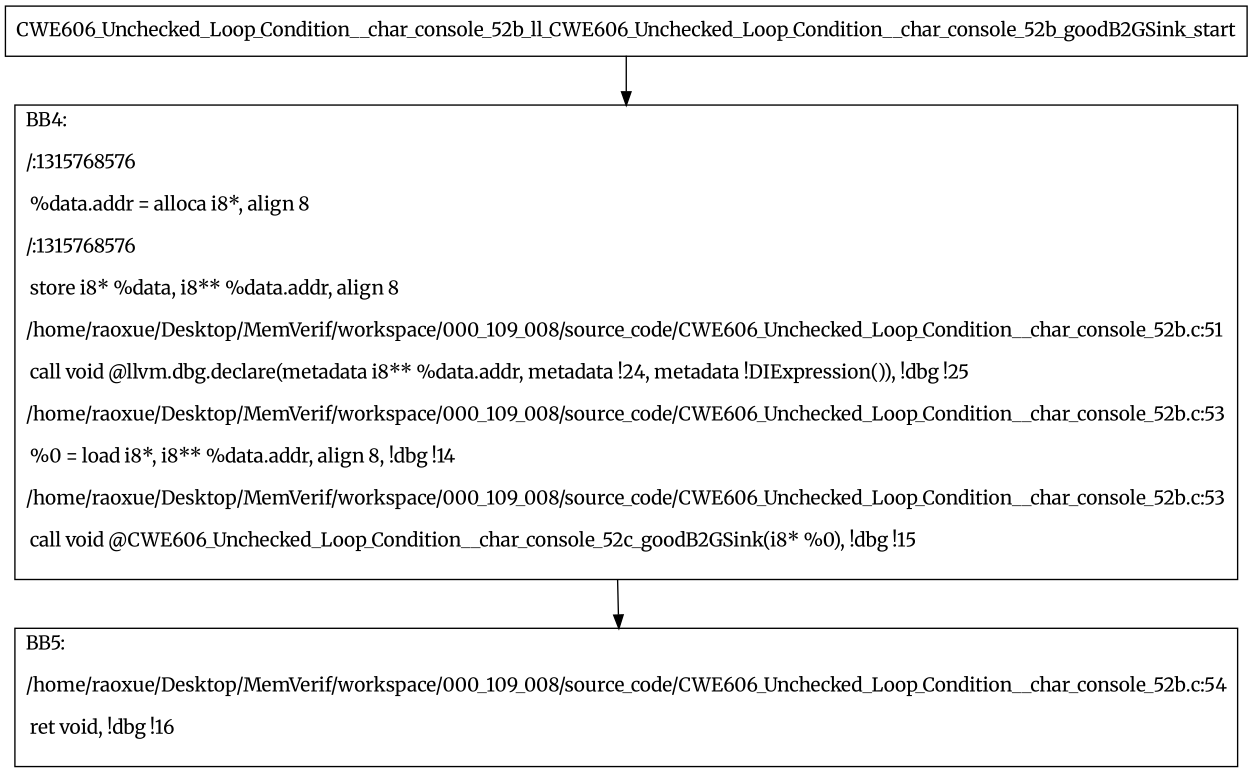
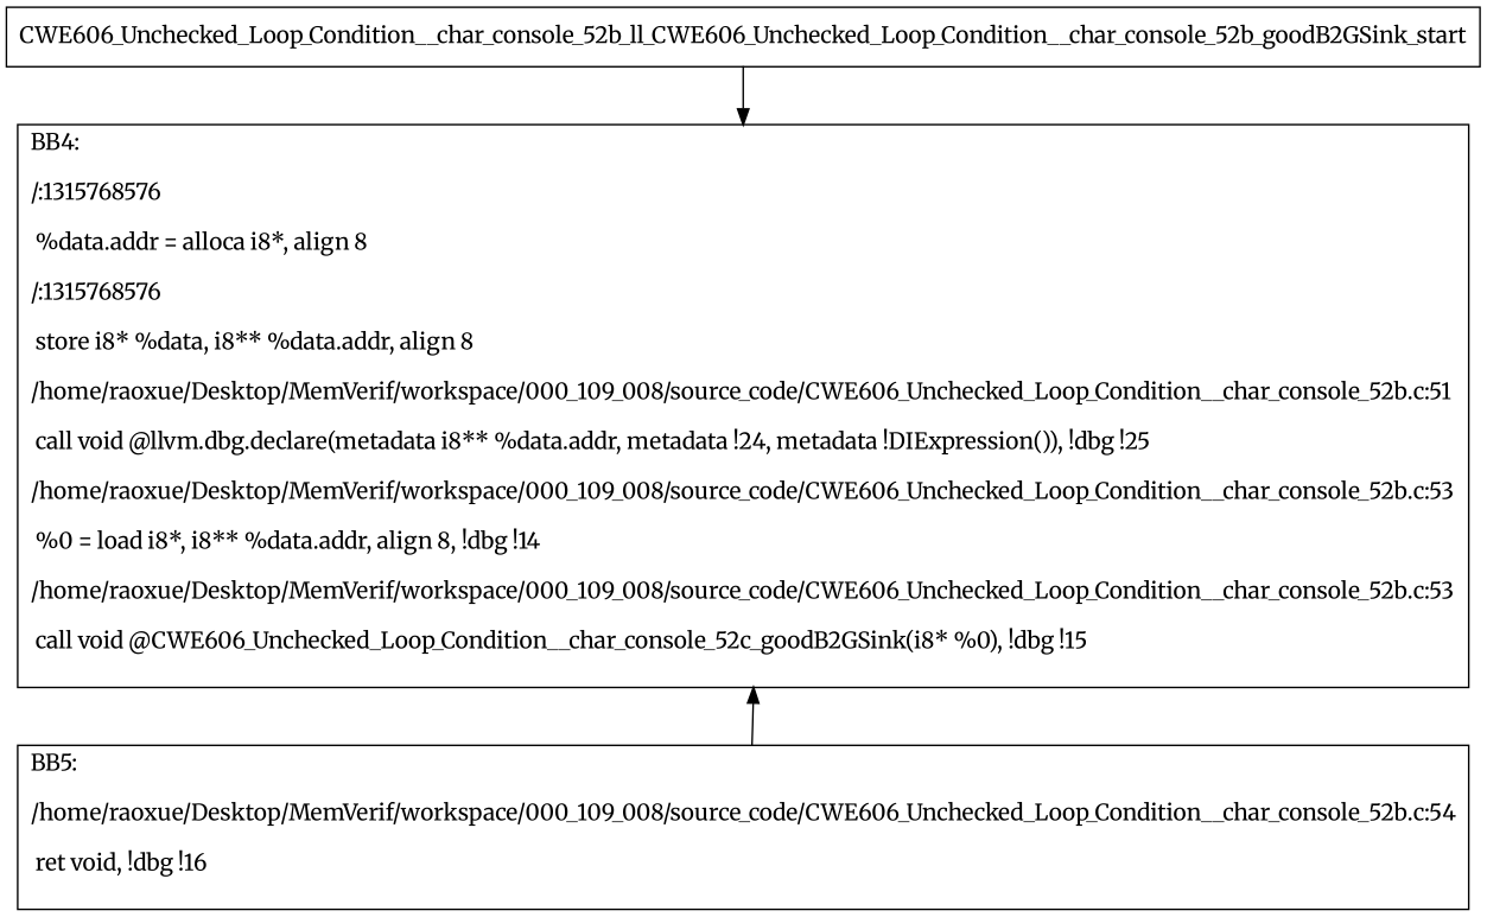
  digraph {
    fontname=Merriweather
    node [shape=record fontname=Merriweather]
    edge [fontname=Merriweather]
    n1 [label="{CWE606_Unchecked_Loop_Condition__char_console_52b_ll_CWE606_Unchecked_Loop_Condition__char_console_52b_goodB2GSink_start}"]
    n2 [label="{BB4:\l\l/:1315768576\l\n  %data.addr = alloca i8*, align 8\l\n/:1315768576\l\n  store i8* %data, i8** %data.addr, align 8\l\n/home/raoxue/Desktop/MemVerif/workspace/000_109_008/source_code/CWE606_Unchecked_Loop_Condition__char_console_52b.c:51\l\n  call void @llvm.dbg.declare(metadata i8** %data.addr, metadata !24, metadata !DIExpression()), !dbg !25\l\n/home/raoxue/Desktop/MemVerif/workspace/000_109_008/source_code/CWE606_Unchecked_Loop_Condition__char_console_52b.c:53\l\n  %0 = load i8*, i8** %data.addr, align 8, !dbg !14\l\n/home/raoxue/Desktop/MemVerif/workspace/000_109_008/source_code/CWE606_Unchecked_Loop_Condition__char_console_52b.c:53\l\n  call void @CWE606_Unchecked_Loop_Condition__char_console_52c_goodB2GSink(i8* %0), !dbg !15\l\n}"]
    n3 [label="{BB5:\l\l/home/raoxue/Desktop/MemVerif/workspace/000_109_008/source_code/CWE606_Unchecked_Loop_Condition__char_console_52b.c:54\l\n  ret void, !dbg !16\l\n}"]
    n1 -> n2
-   n2 -> n3
+   n3 -> n2
  }
